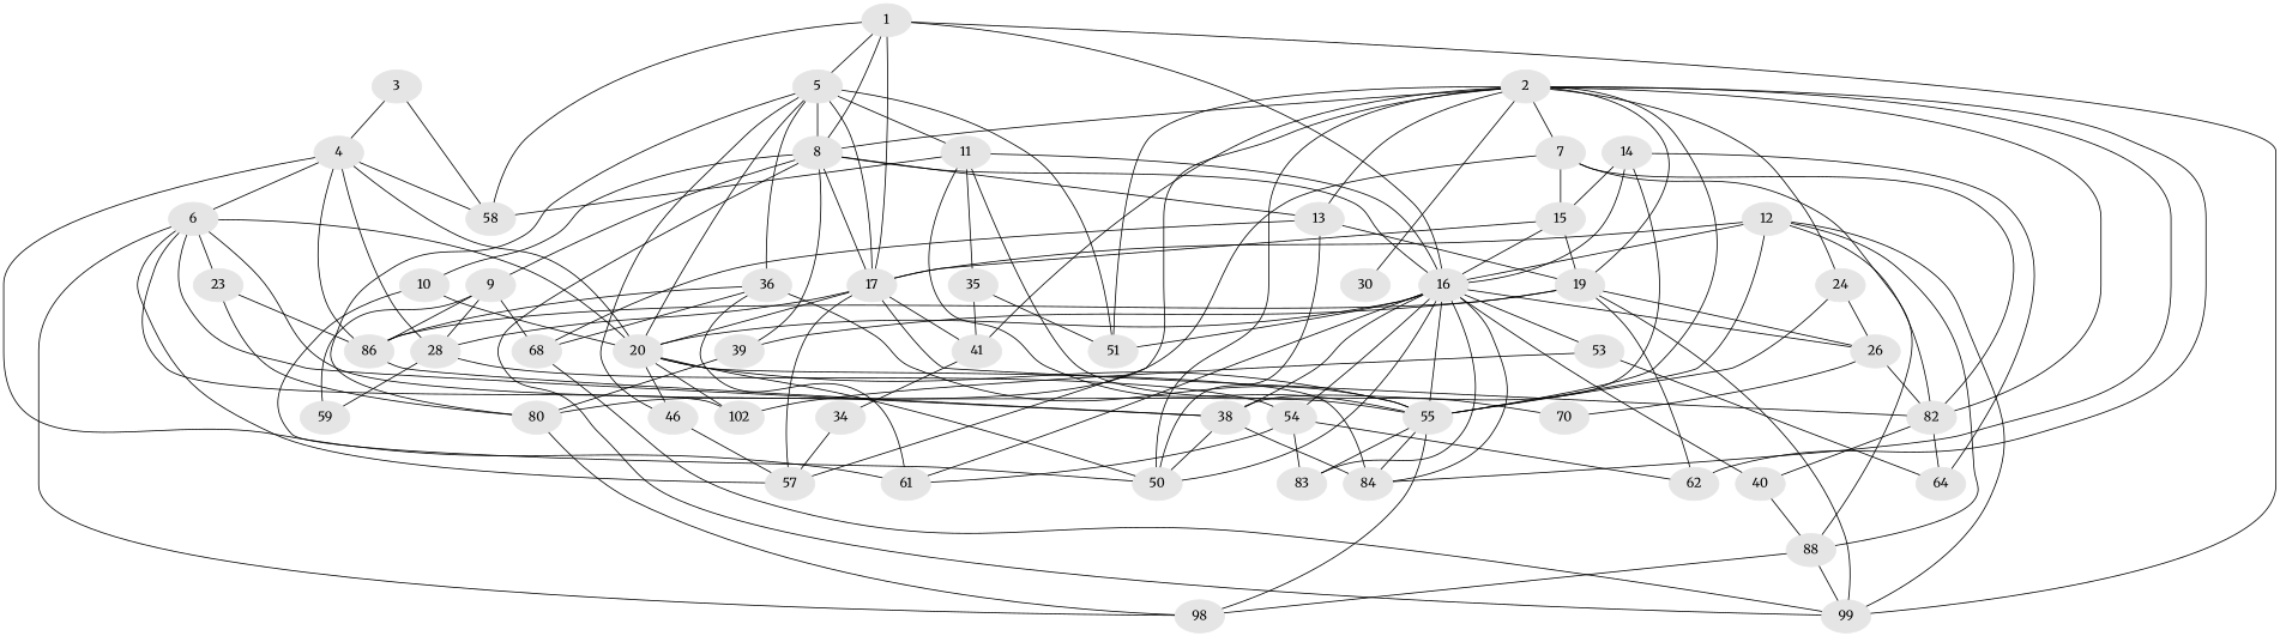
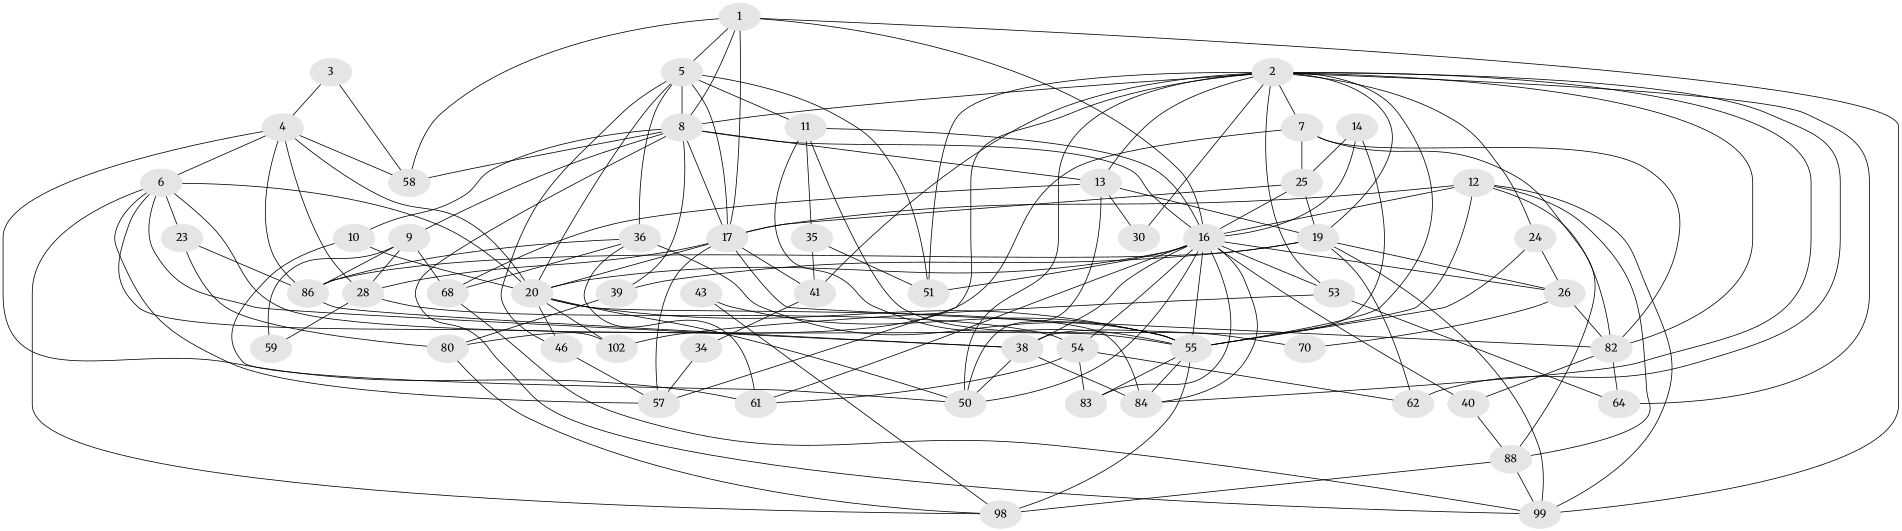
  graph {
    fontname=Merriweather
    node [color=gray90 fontname=Merriweather style=filled]
    edge [fontname=Merriweather]
    1 [super="+69+22"]
    5 [super="+73+27"]
    8 [super="+34"]
    16 [super="+37"]
    17 [super="+91+47+79"]
    58 [super="+92"]
    99 [super="+105"]
    51 [super="+78"]
    20 [super="+25"]
    11
    36
    46
    80 [super="+93"]
    13 [super="+42"]
    9 [super="+29"]
    10
    39
    50 [super="+72"]
    53 [super="+106"]
    55 [super="+108+56"]
    n21 [label=84 super="+82"]
    61
    38 [super="+67"]
    26
    40
    54
    83
    n28 [label=82]
    41
    57 [super="+76"]
    28
    2 [super="+21"]
    7 [super="+31"]
    19 [super="+84+33"]
    24
    30
    62
    64
-   15 [super="+81+49"]
+   15 [super="+81+49" label=25]
    88 [super="+94"]
    68 [super="+89"]
    86
    n43 [label=34]
    102
    98
    4 [super="+18"]
    6 [super="+103+95"]
    3
    23
    59
    35
    70
    12 [super="+97+66"]
    14
+   43
    1 -- 5
    1 -- 8
    1 -- 16
    1 -- 17
    1 -- 58
    1 -- 99
    5 -- 8
    5 -- 17
    5 -- 51
    5 -- 20
    5 -- 11
    5 -- 36
    5 -- 46
-   5 -- 80
    8 -- 16
    8 -- 17
-   11 -- 58
+   8 -- 58
    8 -- 99
    8 -- 13
    8 -- 9
    8 -- 10
    8 -- 39
    16 -- 51 [weight=3]
    16 -- 20
    16 -- 50
    16 -- 53
    16 -- 55
    16 -- n21
    16 -- 61
    16 -- 38
    16 -- 26
    16 -- 40
    16 -- 54
    16 -- 83 [weight=2]
    17 -- 20
    17 -- n28
    17 -- 41
    17 -- 57
    17 -- 28
    20 -- 46
    20 -- 50
    20 -- 55
    20 -- n21
    20 -- 102
    11 -- 16
    11 -- 55
    11 -- 35
    11 -- 70
    36 -- 55
    36 -- 61
    36 -- 68
    36 -- 86
    46 -- 57
    80 -- 98
    13 -- 50
    13 -- 19
+   13 -- 30
    13 -- 68
    9 -- 28
    9 -- 68
    9 -- 86
    9 -- 59
    10 -- 20
    10 -- 50
    39 -- 80
    53 -- 64
    53 -- 102
    55 -- n21 [weight=2]
    55 -- 83
    55 -- 98 [weight=2]
    38 -- 50
    38 -- n21
    26 -- n28
    26 -- 70
    40 -- 88
    54 -- 61
    54 -- 83
    54 -- 62
    n28 -- 40
    n28 -- 64
    41 -- n43
    28 -- 54
    28 -- 59
    2 -- 8
    2 -- 51 [weight=3]
    2 -- 13
    2 -- 50
+   2 -- 53
    2 -- 55
    2 -- n21
    2 -- n28
    2 -- 41
    2 -- 57
    2 -- 7
    2 -- 19
    2 -- 24
    2 -- 30
    2 -- 62
-   14 -- 64
+   2 -- 64
    7 -- 80
    7 -- n28
    7 -- 15
    7 -- 88
    19 -- 99
    19 -- 39
    19 -- 26
    19 -- 62
    19 -- 86
    24 -- 55
    24 -- 26
    15 -- 16
    15 -- 17 [weight=2]
    15 -- 19
    88 -- 99
    88 -- 98
    68 -- 99
    86 -- 38
    n43 -- 57
    4 -- 58
    4 -- 20
    4 -- 61
    4 -- 28 [weight=2]
    4 -- 86
    4 -- 6
    6 -- 20
    6 -- 55
    6 -- 38
    6 -- 57
    6 -- 102
    6 -- 98
    6 -- 23
    3 -- 58
    3 -- 4
    23 -- 80
    23 -- 86
    35 -- 51
    35 -- 41
    12 -- 16
    12 -- 17
    12 -- 99
    12 -- 55 [weight=2]
    12 -- n28
    12 -- 88
    14 -- 16
    14 -- 38
    14 -- 15
+   43 -- 55
+   43 -- 98
  }
